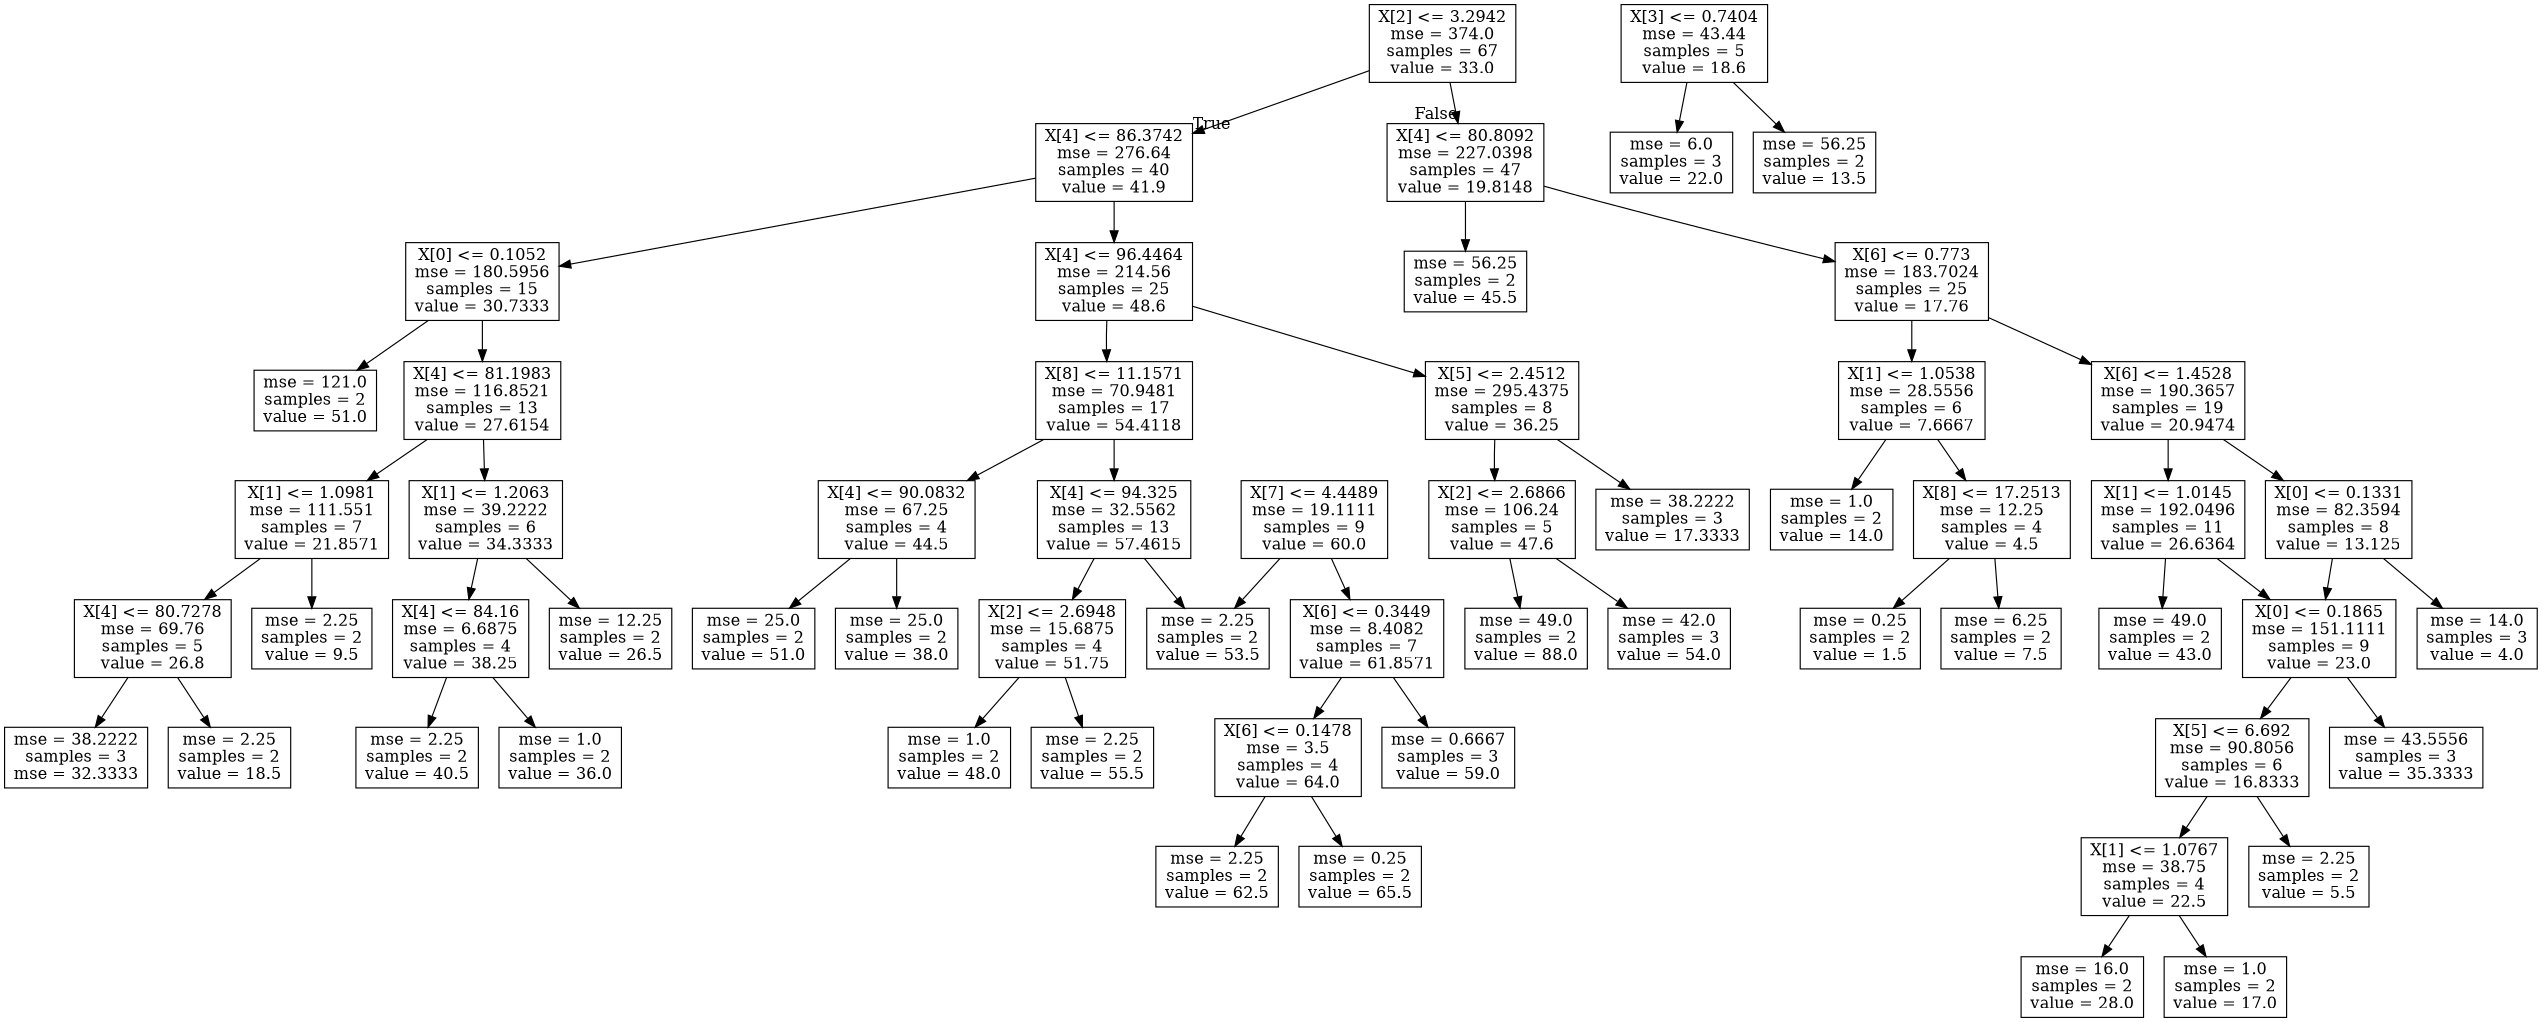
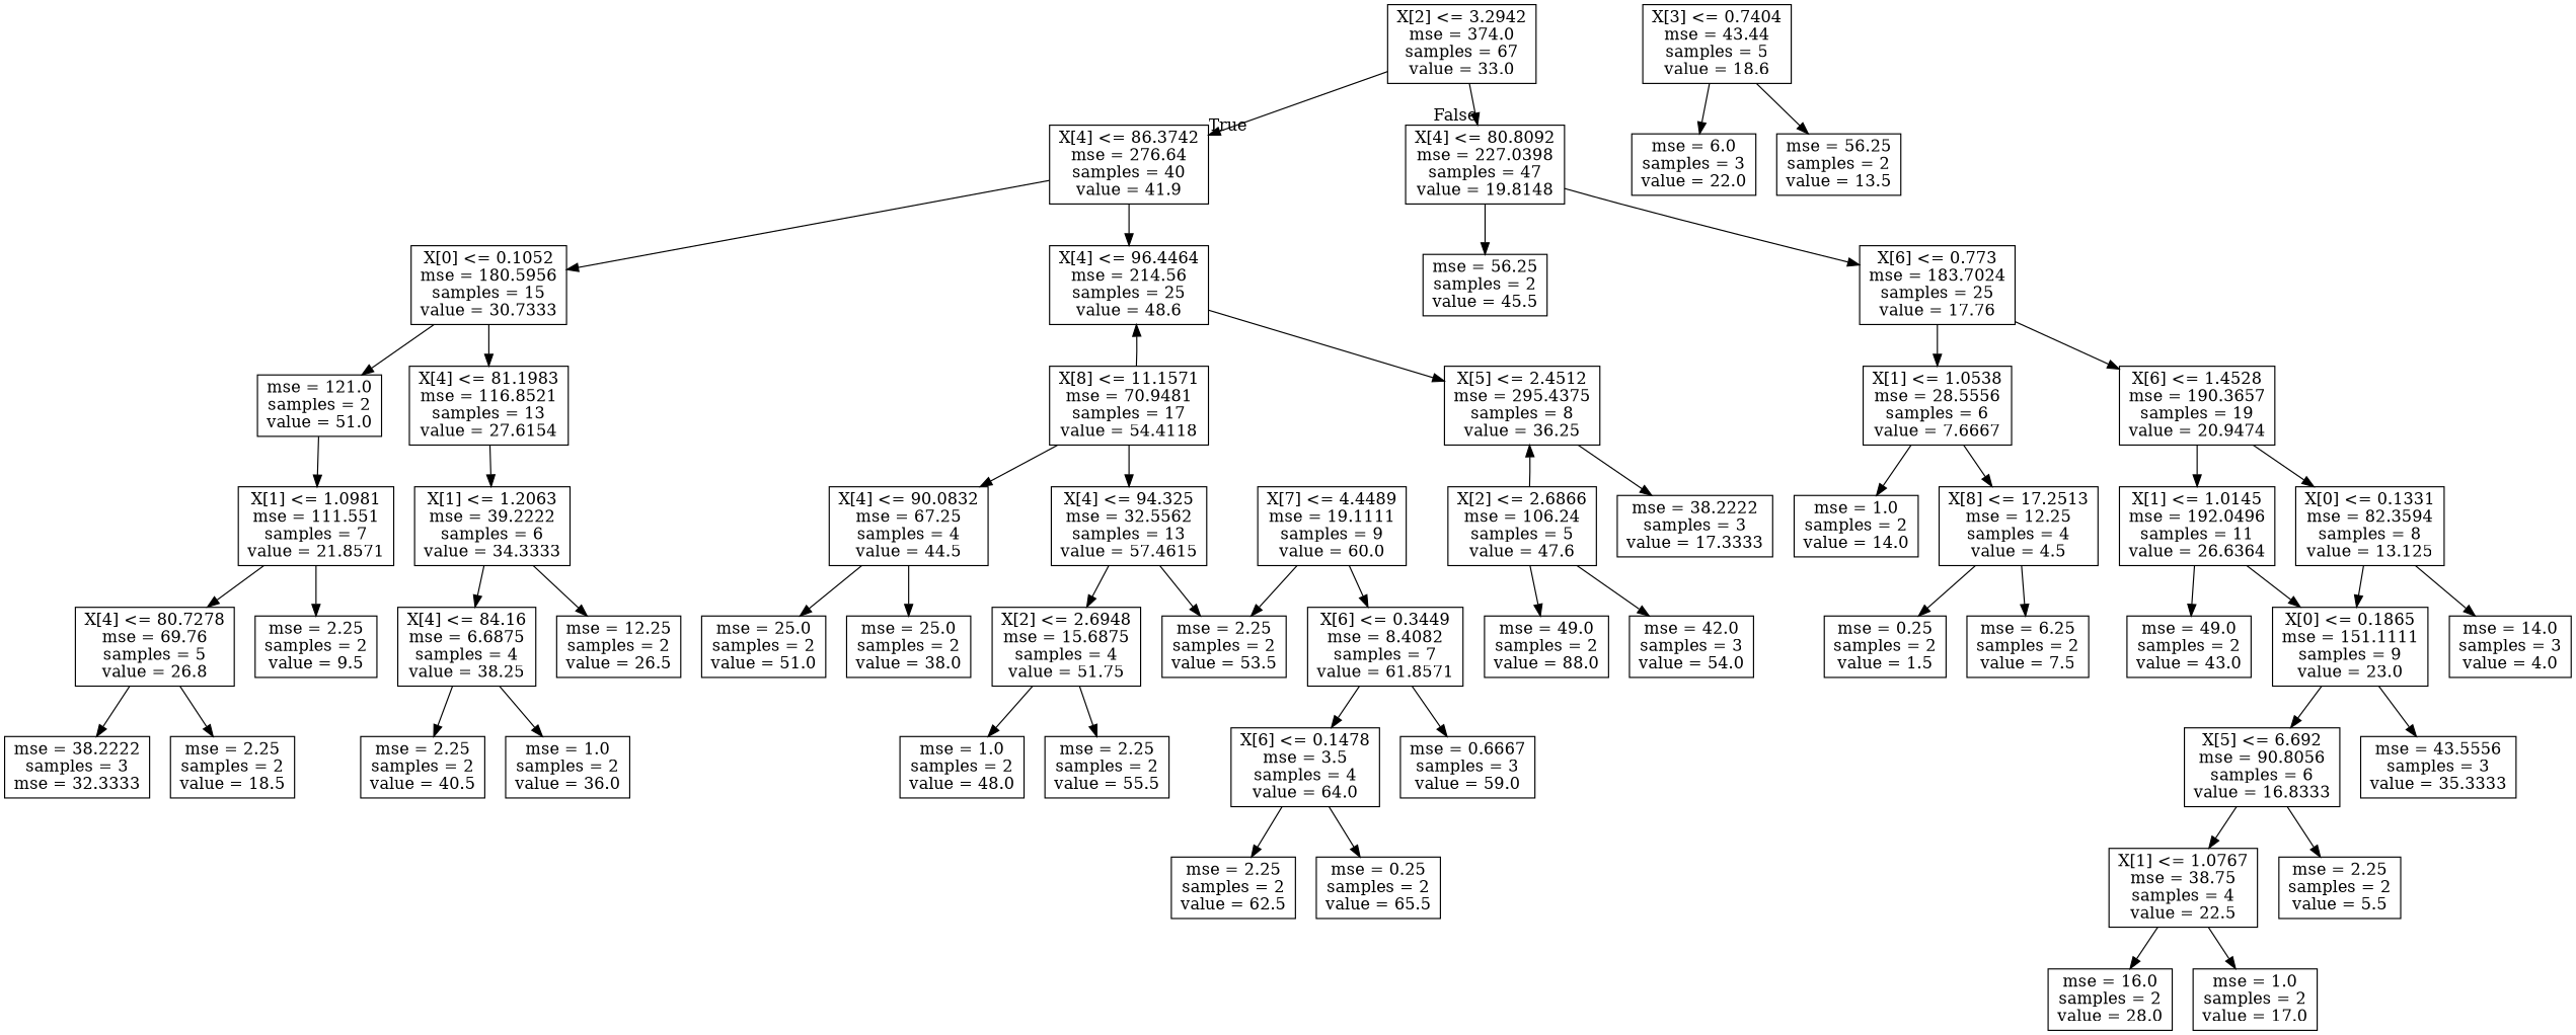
  digraph {
    node [shape=box]
    n1 [label="X[2] <= 3.2942\nmse = 374.0\nsamples = 67\nvalue = 33.0"]
    n2 [label="X[4] <= 86.3742\nmse = 276.64\nsamples = 40\nvalue = 41.9"]
    n3 [label="X[4] <= 80.8092\nmse = 227.0398\nsamples = 47\nvalue = 19.8148"]
    n4 [label="X[0] <= 0.1052\nmse = 180.5956\nsamples = 15\nvalue = 30.7333"]
    n5 [label="X[4] <= 96.4464\nmse = 214.56\nsamples = 25\nvalue = 48.6"]
    n6 [label="mse = 56.25\nsamples = 2\nvalue = 45.5"]
    n7 [label="X[6] <= 0.773\nmse = 183.7024\nsamples = 25\nvalue = 17.76"]
    n8 [label="mse = 121.0\nsamples = 2\nvalue = 51.0"]
    n9 [label="X[4] <= 81.1983\nmse = 116.8521\nsamples = 13\nvalue = 27.6154"]
    n10 [label="X[8] <= 11.1571\nmse = 70.9481\nsamples = 17\nvalue = 54.4118"]
    n11 [label="X[5] <= 2.4512\nmse = 295.4375\nsamples = 8\nvalue = 36.25"]
    n12 [label="X[1] <= 1.0981\nmse = 111.551\nsamples = 7\nvalue = 21.8571"]
    n13 [label="X[1] <= 1.2063\nmse = 39.2222\nsamples = 6\nvalue = 34.3333"]
    n14 [label="X[4] <= 80.7278\nmse = 69.76\nsamples = 5\nvalue = 26.8"]
    n15 [label="mse = 2.25\nsamples = 2\nvalue = 9.5"]
    n16 [label="X[4] <= 84.16\nmse = 6.6875\nsamples = 4\nvalue = 38.25"]
    n17 [label="mse = 12.25\nsamples = 2\nvalue = 26.5"]
    n18 [label="mse = 38.2222\nsamples = 3\nmse = 32.3333"]
    n19 [label="mse = 2.25\nsamples = 2\nvalue = 18.5"]
    n20 [label="mse = 2.25\nsamples = 2\nvalue = 40.5"]
    n21 [label="mse = 1.0\nsamples = 2\nvalue = 36.0"]
    n22 [label="X[4] <= 90.0832\nmse = 67.25\nsamples = 4\nvalue = 44.5"]
    n23 [label="X[4] <= 94.325\nmse = 32.5562\nsamples = 13\nvalue = 57.4615"]
    n24 [label="X[2] <= 2.6866\nmse = 106.24\nsamples = 5\nvalue = 47.6"]
    n25 [label="mse = 38.2222\nsamples = 3\nvalue = 17.3333"]
    n26 [label="mse = 25.0\nsamples = 2\nvalue = 51.0"]
    n27 [label="mse = 25.0\nsamples = 2\nvalue = 38.0"]
    n28 [label="X[2] <= 2.6948\nmse = 15.6875\nsamples = 4\nvalue = 51.75"]
    n29 [label="mse = 2.25\nsamples = 2\nvalue = 53.5"]
    n30 [label="X[7] <= 4.4489\nmse = 19.1111\nsamples = 9\nvalue = 60.0"]
    n31 [label="X[6] <= 0.3449\nmse = 8.4082\nsamples = 7\nvalue = 61.8571"]
    n32 [label="mse = 1.0\nsamples = 2\nvalue = 48.0"]
    n33 [label="mse = 2.25\nsamples = 2\nvalue = 55.5"]
    n34 [label="X[6] <= 0.1478\nmse = 3.5\nsamples = 4\nvalue = 64.0"]
    n35 [label="mse = 0.6667\nsamples = 3\nvalue = 59.0"]
    n36 [label="mse = 2.25\nsamples = 2\nvalue = 62.5"]
    n37 [label="mse = 0.25\nsamples = 2\nvalue = 65.5"]
    n38 [label="mse = 49.0\nsamples = 2\nvalue = 88.0"]
    n39 [label="mse = 42.0\nsamples = 3\nvalue = 54.0"]
    n40 [label="X[1] <= 1.0538\nmse = 28.5556\nsamples = 6\nvalue = 7.6667"]
    n41 [label="X[6] <= 1.4528\nmse = 190.3657\nsamples = 19\nvalue = 20.9474"]
    n42 [label="mse = 1.0\nsamples = 2\nvalue = 14.0"]
    n43 [label="X[8] <= 17.2513\nmse = 12.25\nsamples = 4\nvalue = 4.5"]
    n44 [label="X[1] <= 1.0145\nmse = 192.0496\nsamples = 11\nvalue = 26.6364"]
    n45 [label="X[0] <= 0.1331\nmse = 82.3594\nsamples = 8\nvalue = 13.125"]
    n46 [label="mse = 0.25\nsamples = 2\nvalue = 1.5"]
    n47 [label="mse = 6.25\nsamples = 2\nvalue = 7.5"]
    n48 [label="mse = 49.0\nsamples = 2\nvalue = 43.0"]
    n49 [label="X[0] <= 0.1865\nmse = 151.1111\nsamples = 9\nvalue = 23.0"]
    n50 [label="mse = 14.0\nsamples = 3\nvalue = 4.0"]
    n51 [label="X[5] <= 6.692\nmse = 90.8056\nsamples = 6\nvalue = 16.8333"]
    n52 [label="mse = 43.5556\nsamples = 3\nvalue = 35.3333"]
    n53 [label="X[1] <= 1.0767\nmse = 38.75\nsamples = 4\nvalue = 22.5"]
    n54 [label="mse = 2.25\nsamples = 2\nvalue = 5.5"]
    n55 [label="mse = 16.0\nsamples = 2\nvalue = 28.0"]
    n56 [label="mse = 1.0\nsamples = 2\nvalue = 17.0"]
    n57 [label="X[3] <= 0.7404\nmse = 43.44\nsamples = 5\nvalue = 18.6"]
    n58 [label="mse = 6.0\nsamples = 3\nvalue = 22.0"]
    n59 [label="mse = 56.25\nsamples = 2\nvalue = 13.5"]
    n1 -> n2 [headlabel=True labelangle=45 labeldistance=2.5]
    n1 -> n3 [headlabel=False labelangle=-45 labeldistance=2.5]
    n2 -> n4
    n2 -> n5
    n3 -> n6
    n3 -> n7
    n4 -> n8
    n4 -> n9
-   n5 -> n10
+   n10 -> n5
    n5 -> n11
    n7 -> n40
    n7 -> n41
-   n9 -> n12
+   n8 -> n12
    n9 -> n13
    n10 -> n22
    n10 -> n23
-   n11 -> n24
+   n24 -> n11
    n11 -> n25
    n12 -> n14
    n12 -> n15
    n13 -> n16
    n13 -> n17
    n14 -> n18
    n14 -> n19
    n16 -> n20
    n16 -> n21
    n22 -> n26
    n22 -> n27
    n23 -> n28
    n23 -> n29
    n24 -> n38
    n24 -> n39
    n28 -> n32
    n28 -> n33
    n30 -> n29
    n30 -> n31
    n31 -> n34
    n31 -> n35
    n34 -> n36
    n34 -> n37
    n40 -> n42
    n40 -> n43
    n41 -> n44
    n41 -> n45
    n43 -> n46
    n43 -> n47
    n44 -> n48
    n44 -> n49
    n45 -> n49
    n45 -> n50
    n49 -> n51
    n49 -> n52
    n51 -> n53
    n51 -> n54
    n53 -> n55
    n53 -> n56
    n57 -> n58
    n57 -> n59
  }
